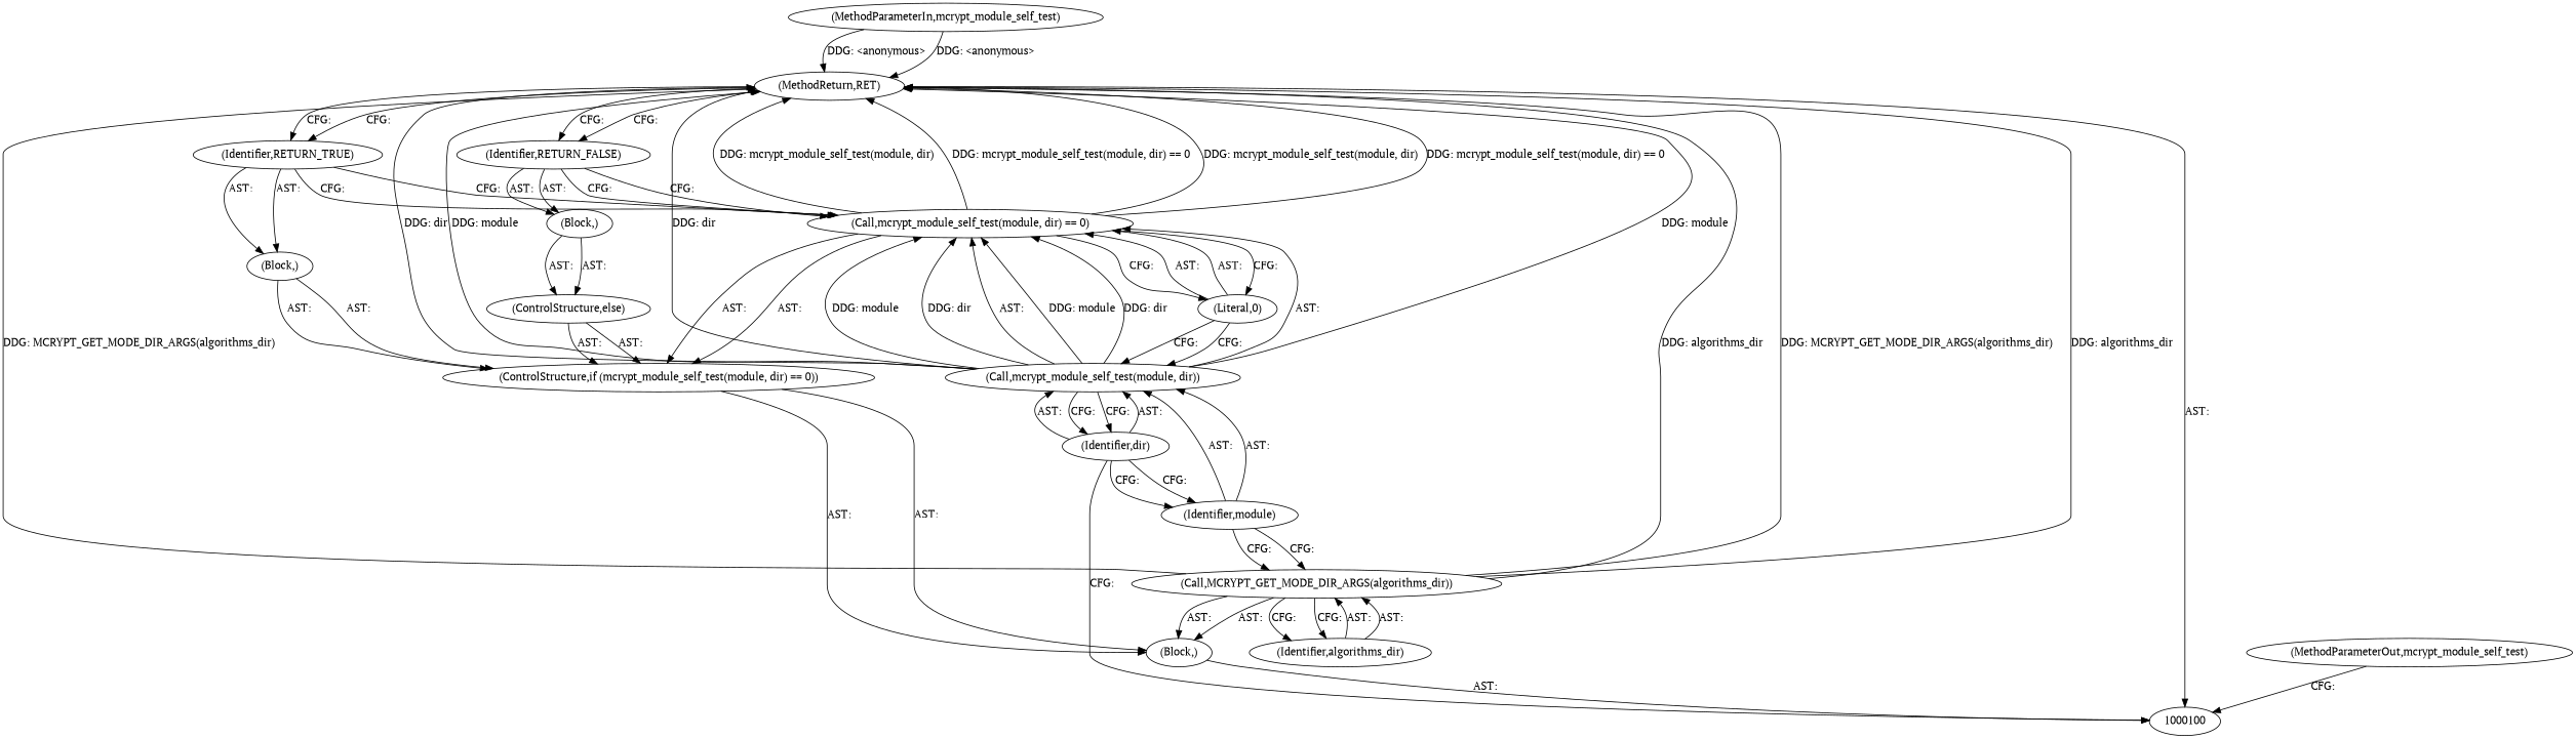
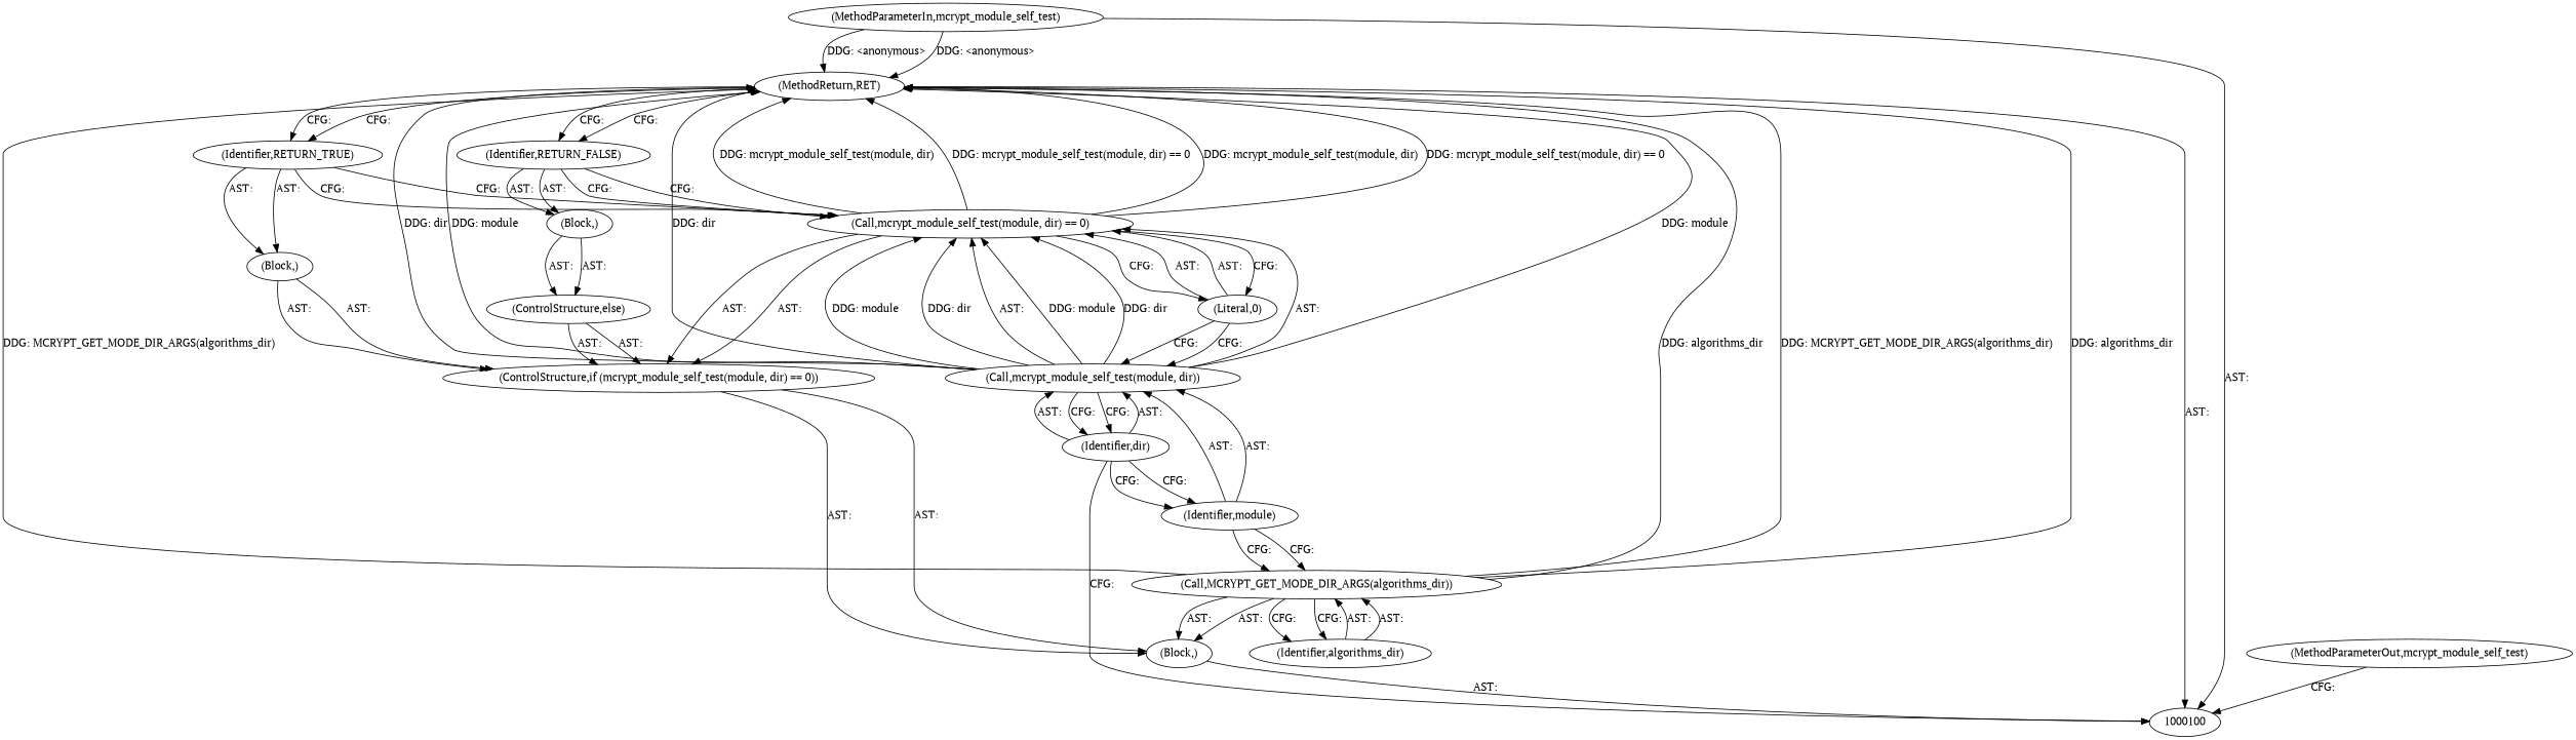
  digraph {
    fontname="PT Serif"
    node [fontname="PT Serif"]
    edge [fontname="PT Serif"]
    n1 [label="(MethodReturn,RET)"]
    n2 [label="(Identifier,RETURN_TRUE)"]
    n3 [label="(Identifier,RETURN_FALSE)"]
    1000100
    n5 [label="(Call,mcrypt_module_self_test(module, dir) == 0)"]
    n6 [label="(Block,)"]
    n7 [label="(Block,)"]
    n8 [label="(MethodParameterIn,mcrypt_module_self_test)"]
    n9 [label="(MethodParameterOut,mcrypt_module_self_test)"]
    n10 [label="(Block,)"]
    n11 [label="(Call,MCRYPT_GET_MODE_DIR_ARGS(algorithms_dir))"]
    n12 [label="(Identifier,algorithms_dir)"]
    n13 [label="(ControlStructure,if (mcrypt_module_self_test(module, dir) == 0))"]
    n14 [label="(Identifier,module)"]
    n15 [label="(Call,mcrypt_module_self_test(module, dir))"]
    n16 [label="(Identifier,dir)"]
    n17 [label="(Literal,0)"]
    n18 [label="(ControlStructure,else)"]
    n1 -> n2 [label="CFG: "]
    n1 -> n2 [label="CFG: "]
    n1 -> n3 [label="CFG: "]
    n1 -> n3 [label="CFG: "]
    n1 -> 1000100 [label="AST: "]
    n2 -> n5 [label="CFG: "]
    n2 -> n5 [label="CFG: "]
    n2 -> n6 [label="AST: "]
    n2 -> n6 [label="AST: "]
    n3 -> n5 [label="CFG: "]
    n3 -> n5 [label="CFG: "]
    n3 -> n7 [label="AST: "]
    n3 -> n7 [label="AST: "]
    n5 -> n1 [label="DDG: mcrypt_module_self_test(module, dir)"]
    n5 -> n1 [label="DDG: mcrypt_module_self_test(module, dir) == 0"]
    n5 -> n1 [label="DDG: mcrypt_module_self_test(module, dir)"]
    n5 -> n1 [label="DDG: mcrypt_module_self_test(module, dir) == 0"]
    n5 -> n13 [label="AST: "]
    n5 -> n13 [label="AST: "]
    n5 -> n17 [label="CFG: "]
    n5 -> n17 [label="CFG: "]
    n6 -> n13 [label="AST: "]
    n6 -> n13 [label="AST: "]
    n7 -> n18 [label="AST: "]
    n7 -> n18 [label="AST: "]
    n8 -> n1 [label="DDG: <anonymous>"]
    n8 -> n1 [label="DDG: <anonymous>"]
+   n8 -> 1000100 [label="AST: "]
    n9 -> 1000100 [label="CFG: "]
    n10 -> 1000100 [label="AST: "]
    n11 -> n1 [label="DDG: algorithms_dir"]
    n11 -> n1 [label="DDG: MCRYPT_GET_MODE_DIR_ARGS(algorithms_dir)"]
    n11 -> n1 [label="DDG: algorithms_dir"]
    n11 -> n1 [label="DDG: MCRYPT_GET_MODE_DIR_ARGS(algorithms_dir)"]
    n11 -> n10 [label="AST: "]
    n11 -> n10 [label="AST: "]
    n11 -> n12 [label="CFG: "]
    n11 -> n12 [label="CFG: "]
    n12 -> n11 [label="AST: "]
    n12 -> n11 [label="AST: "]
    n13 -> n10 [label="AST: "]
    n13 -> n10 [label="AST: "]
    n14 -> n11 [label="CFG: "]
    n14 -> n11 [label="CFG: "]
    n14 -> n15 [label="AST: "]
    n14 -> n15 [label="AST: "]
    n15 -> n1 [label="DDG: module"]
    n15 -> n1 [label="DDG: dir"]
    n15 -> n1 [label="DDG: module"]
    n15 -> n1 [label="DDG: dir"]
    n15 -> n5 [label="AST: "]
    n15 -> n5 [label="DDG: module"]
    n15 -> n5 [label="DDG: dir"]
    n15 -> n5 [label="AST: "]
    n15 -> n5 [label="DDG: module"]
    n15 -> n5 [label="DDG: dir"]
    n15 -> n16 [label="CFG: "]
    n15 -> n16 [label="CFG: "]
    n16 -> 1000100 [label="CFG: "]
    n16 -> n14 [label="CFG: "]
    n16 -> n14 [label="CFG: "]
    n16 -> n15 [label="AST: "]
    n16 -> n15 [label="AST: "]
    n17 -> n5 [label="AST: "]
    n17 -> n5 [label="AST: "]
    n17 -> n15 [label="CFG: "]
    n17 -> n15 [label="CFG: "]
    n18 -> n13 [label="AST: "]
    n18 -> n13 [label="AST: "]
  }
